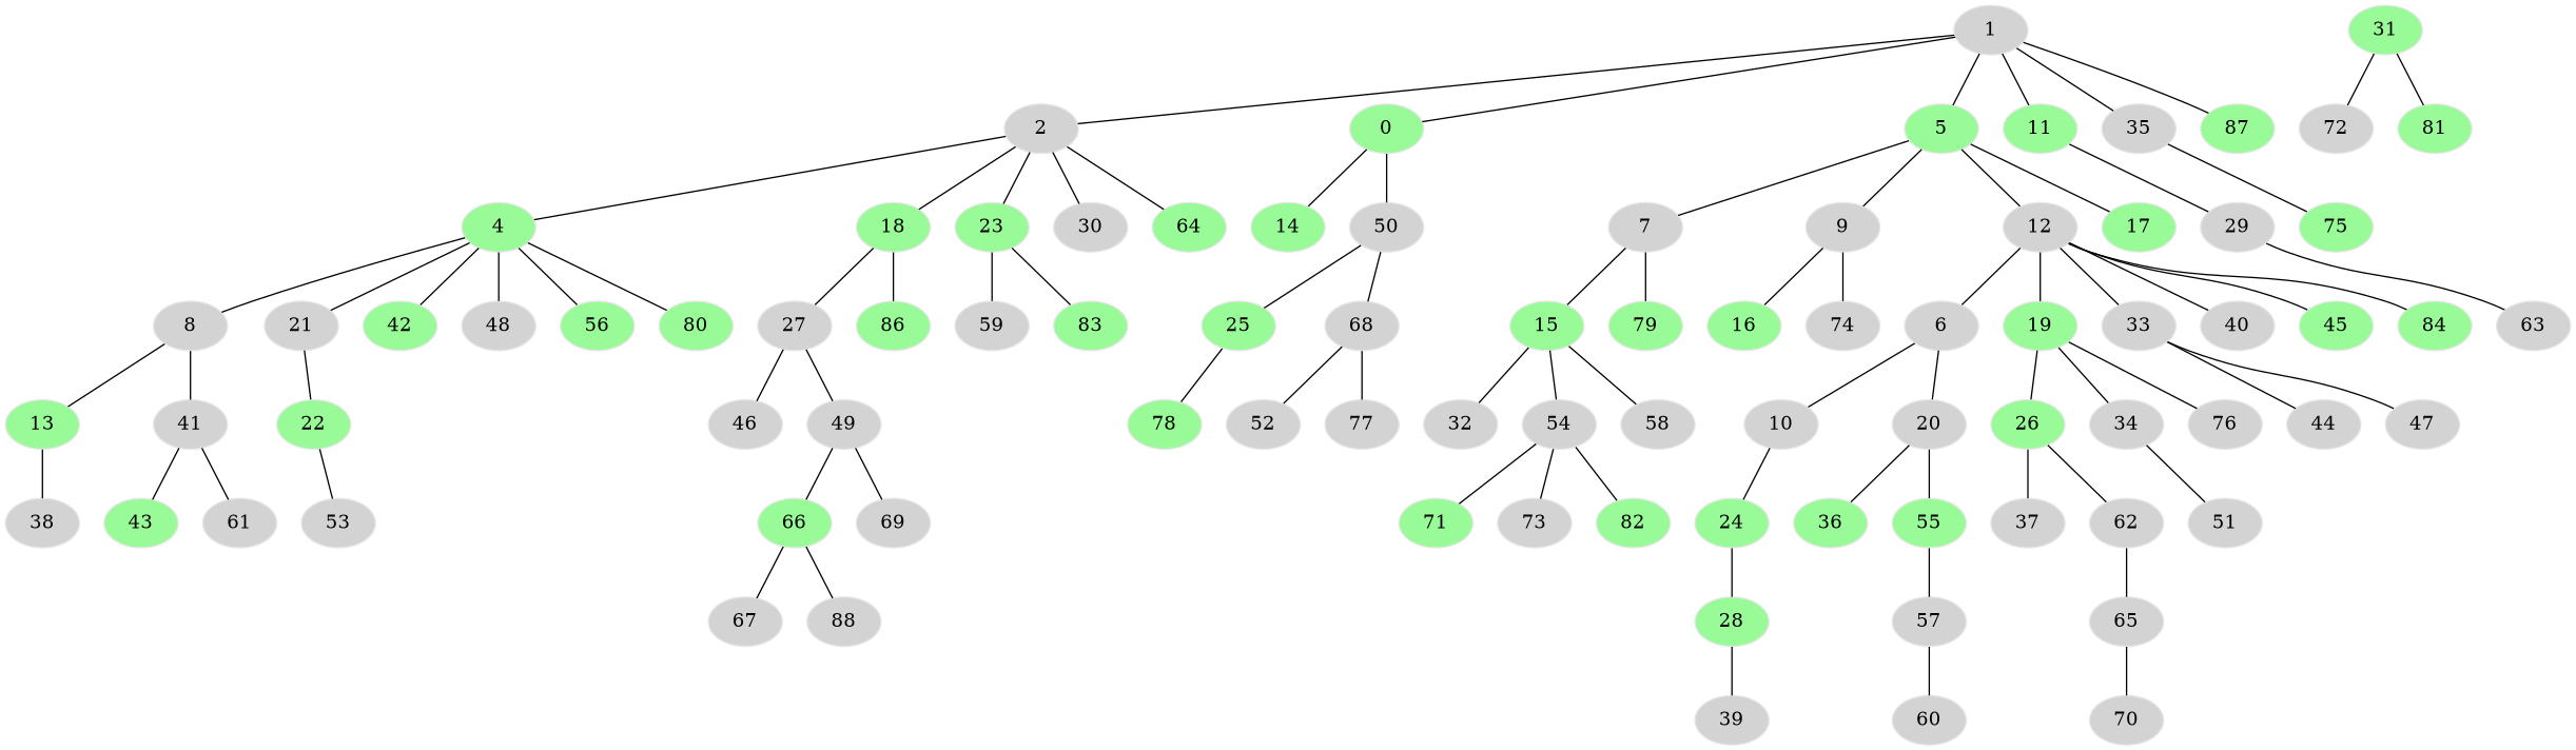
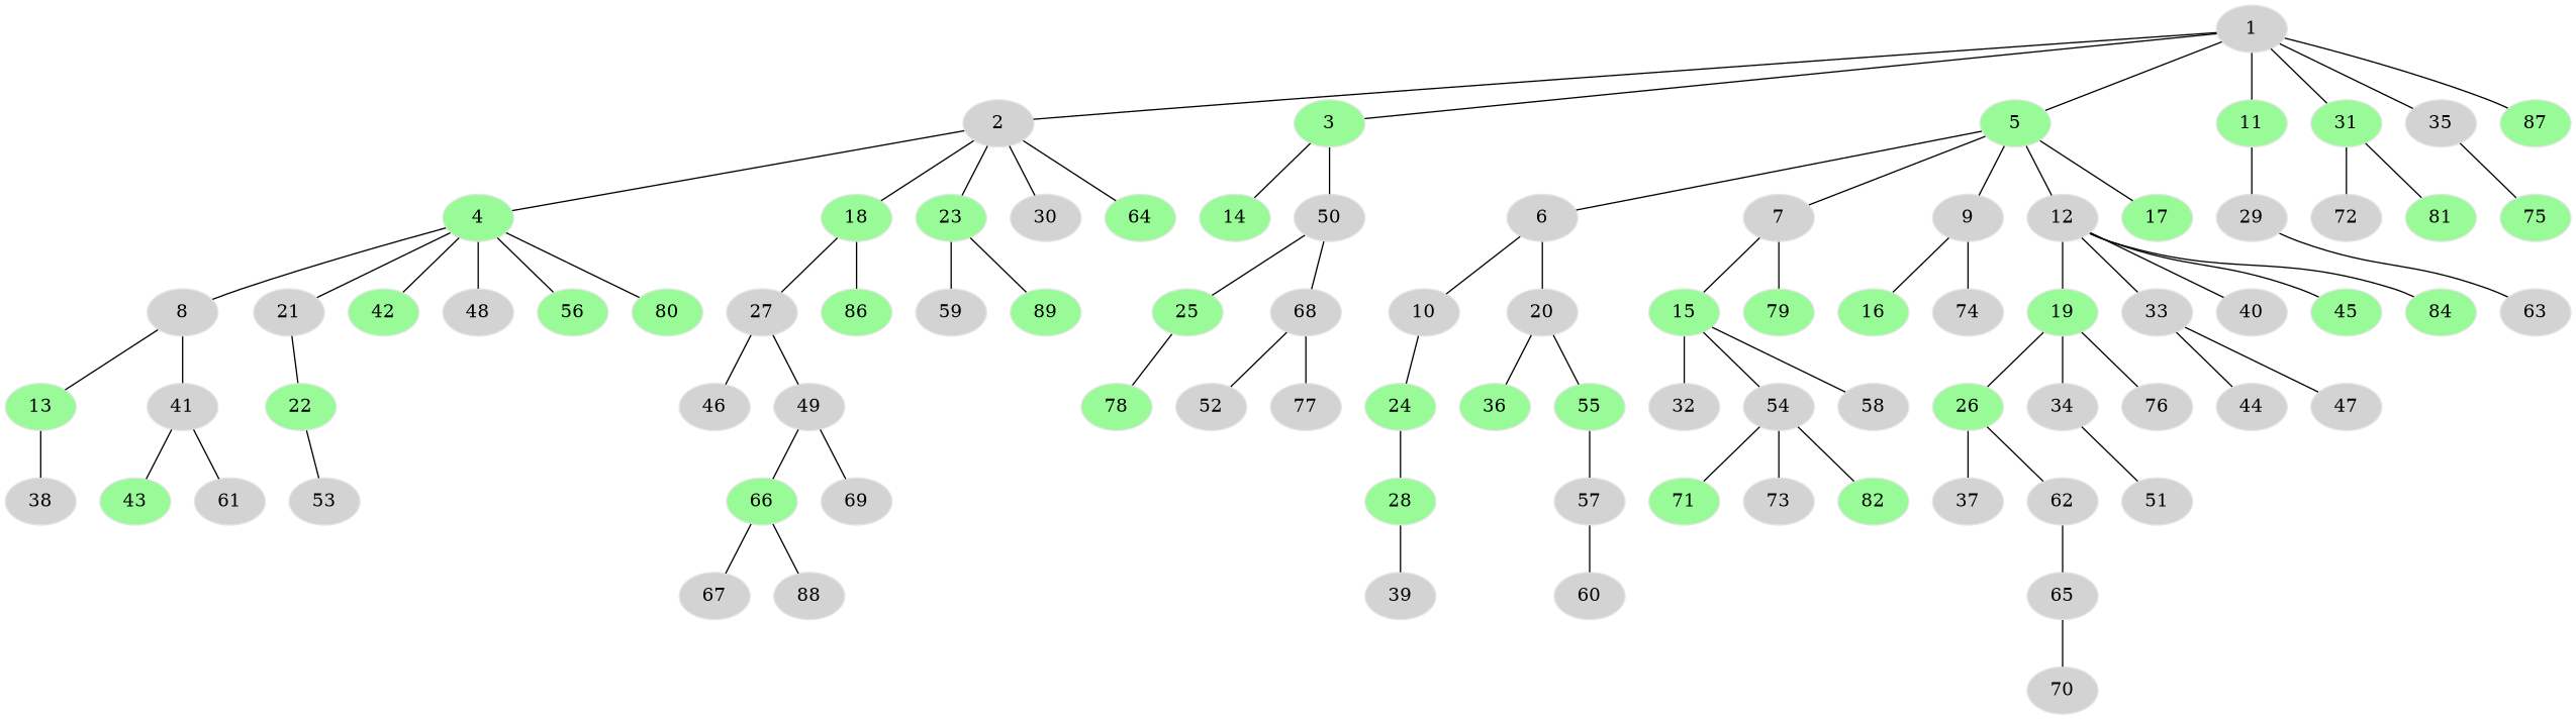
  graph {
    fontname="DejaVu Serif"
    node [color=gray90 fillcolor=lightgrey fontname="DejaVu Serif" style=filled]
    edge [fontname="DejaVu Serif"]
    1
    2
-   3 [fillcolor=palegreen label=0]
+   3 [fillcolor=palegreen]
    5 [fillcolor=palegreen]
    11 [fillcolor=palegreen]
    31 [fillcolor=palegreen]
    35
    87 [fillcolor=palegreen]
    4 [fillcolor=palegreen]
    18 [fillcolor=palegreen]
    23 [fillcolor=palegreen]
    30
    64 [fillcolor=palegreen]
    14 [fillcolor=palegreen]
    50
    6
    7
    9
    12
    17 [fillcolor=palegreen]
    29
    72
    81 [fillcolor=palegreen]
    75 [fillcolor=palegreen]
    8
    21
    42 [fillcolor=palegreen]
    48
    56 [fillcolor=palegreen]
    80 [fillcolor=palegreen]
    27
    86 [fillcolor=palegreen]
    59
-   83 [fillcolor=palegreen]
+   83 [fillcolor=palegreen label=89]
    25 [fillcolor=palegreen]
    78 [fillcolor=palegreen]
    68
    13 [fillcolor=palegreen]
    41
    22 [fillcolor=palegreen]
    10
    20
    15 [fillcolor=palegreen]
    79 [fillcolor=palegreen]
    16 [fillcolor=palegreen]
    74
    19 [fillcolor=palegreen]
    33
    40
    45 [fillcolor=palegreen]
    84 [fillcolor=palegreen]
    24 [fillcolor=palegreen]
    36 [fillcolor=palegreen]
    55 [fillcolor=palegreen]
    32
    54
    58
    38
    43 [fillcolor=palegreen]
    61
    28 [fillcolor=palegreen]
    63
    26 [fillcolor=palegreen]
    34
    76
    44
    47
    71 [fillcolor=palegreen]
    73
    82 [fillcolor=palegreen]
    46
    49
    37
    62
    51
    57
    53
    39
    65
    66 [fillcolor=palegreen]
    69
    67
    n83 [label=88]
    52
    77
    60
    70
    1 -- 2
    1 -- 3
    1 -- 5
    1 -- 11
+   1 -- 31
    1 -- 35
    1 -- 87
    2 -- 4
    2 -- 18
    2 -- 23
    2 -- 30
    2 -- 64
    3 -- 14
    3 -- 50
-   12 -- 6
+   5 -- 6
    5 -- 7
    5 -- 9
    5 -- 12
    5 -- 17
    11 -- 29
    31 -- 72
    31 -- 81
    35 -- 75
    4 -- 8
    4 -- 21
    4 -- 42
    4 -- 48
    4 -- 56
    4 -- 80
    18 -- 27
    18 -- 86
    23 -- 59
    23 -- 83
    50 -- 25
    50 -- 68
    6 -- 10
    6 -- 20
    7 -- 15
    7 -- 79
    9 -- 16
    9 -- 74
    12 -- 19
    12 -- 33
    12 -- 40
    12 -- 45
    12 -- 84
    29 -- 63
    8 -- 13
    8 -- 41
    21 -- 22
    27 -- 46
    27 -- 49
    25 -- 78
    68 -- 52
    68 -- 77
    13 -- 38
    41 -- 43
    41 -- 61
    22 -- 53
    10 -- 24
    20 -- 36
    20 -- 55
    15 -- 32
    15 -- 54
    15 -- 58
    19 -- 26
    19 -- 34
    19 -- 76
    33 -- 44
    33 -- 47
    24 -- 28
    55 -- 57
    54 -- 71
    54 -- 73
    54 -- 82
    28 -- 39
    26 -- 37
    26 -- 62
    34 -- 51
    49 -- 66
    49 -- 69
    62 -- 65
    57 -- 60
    65 -- 70
    66 -- 67
    66 -- n83
  }
